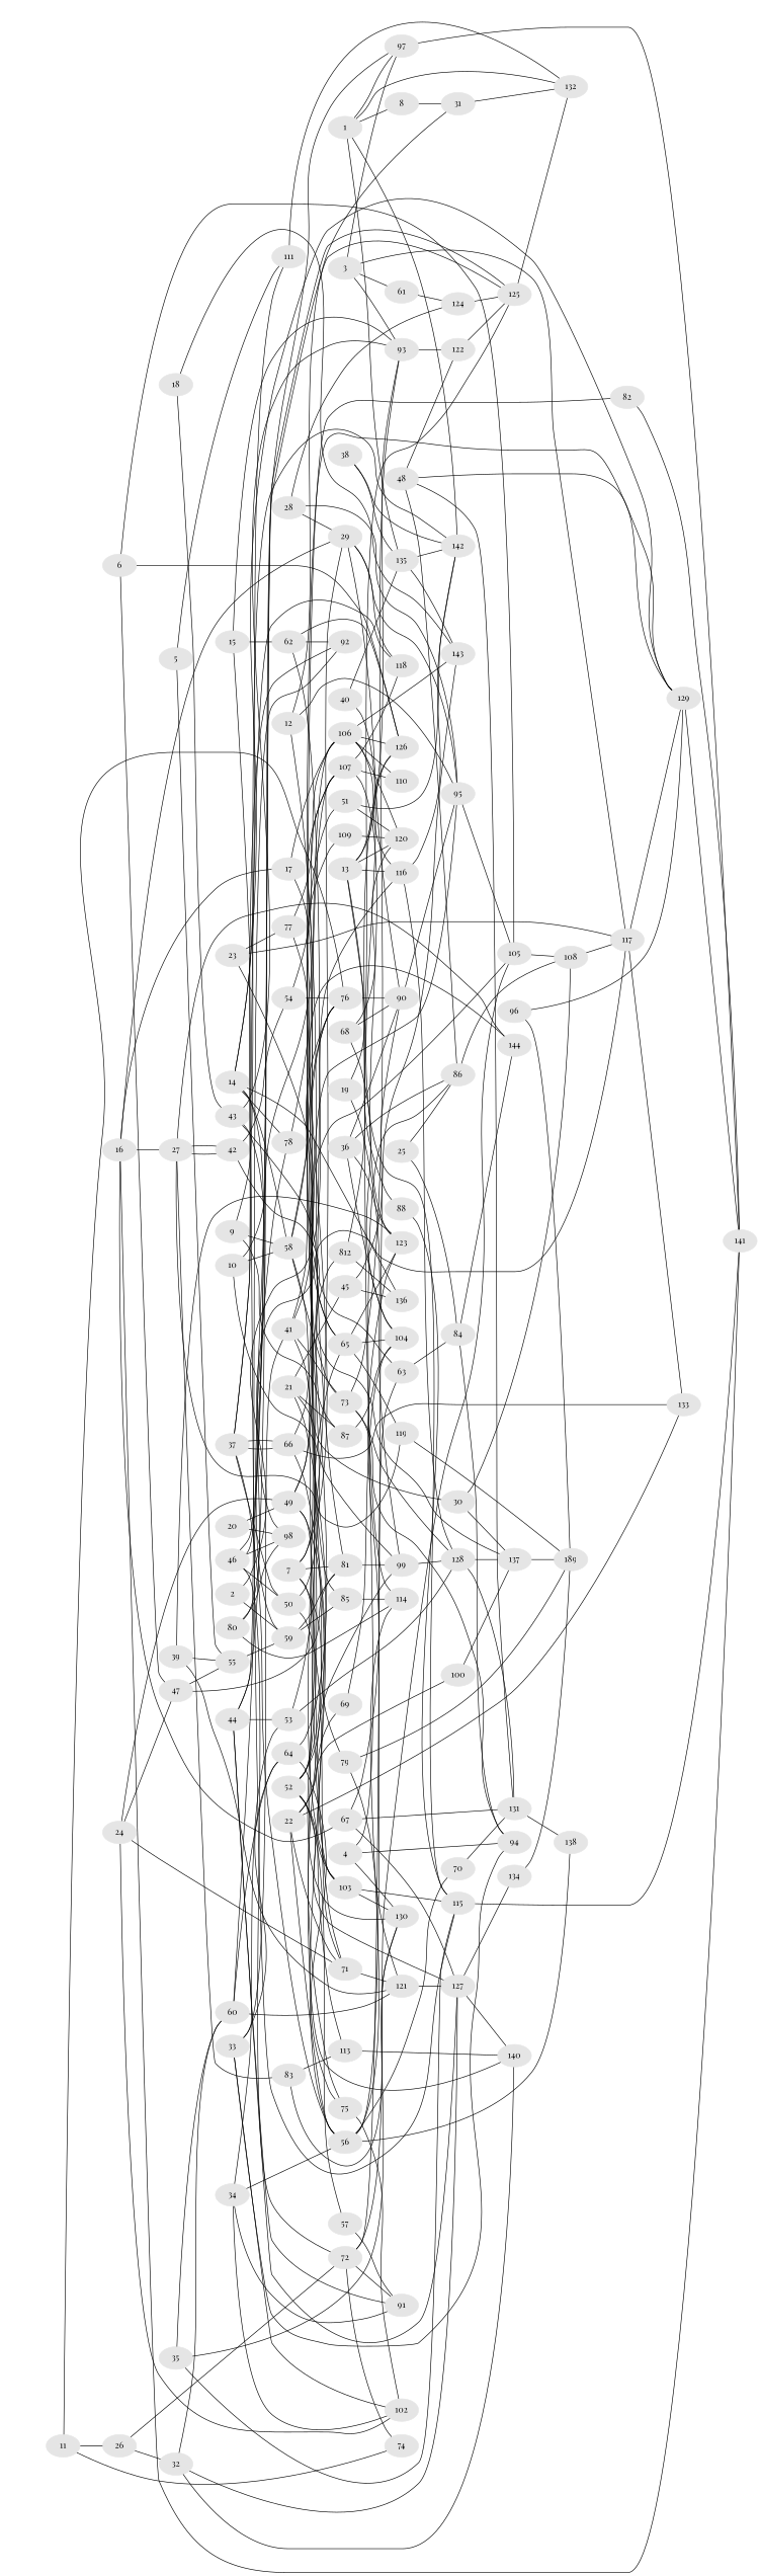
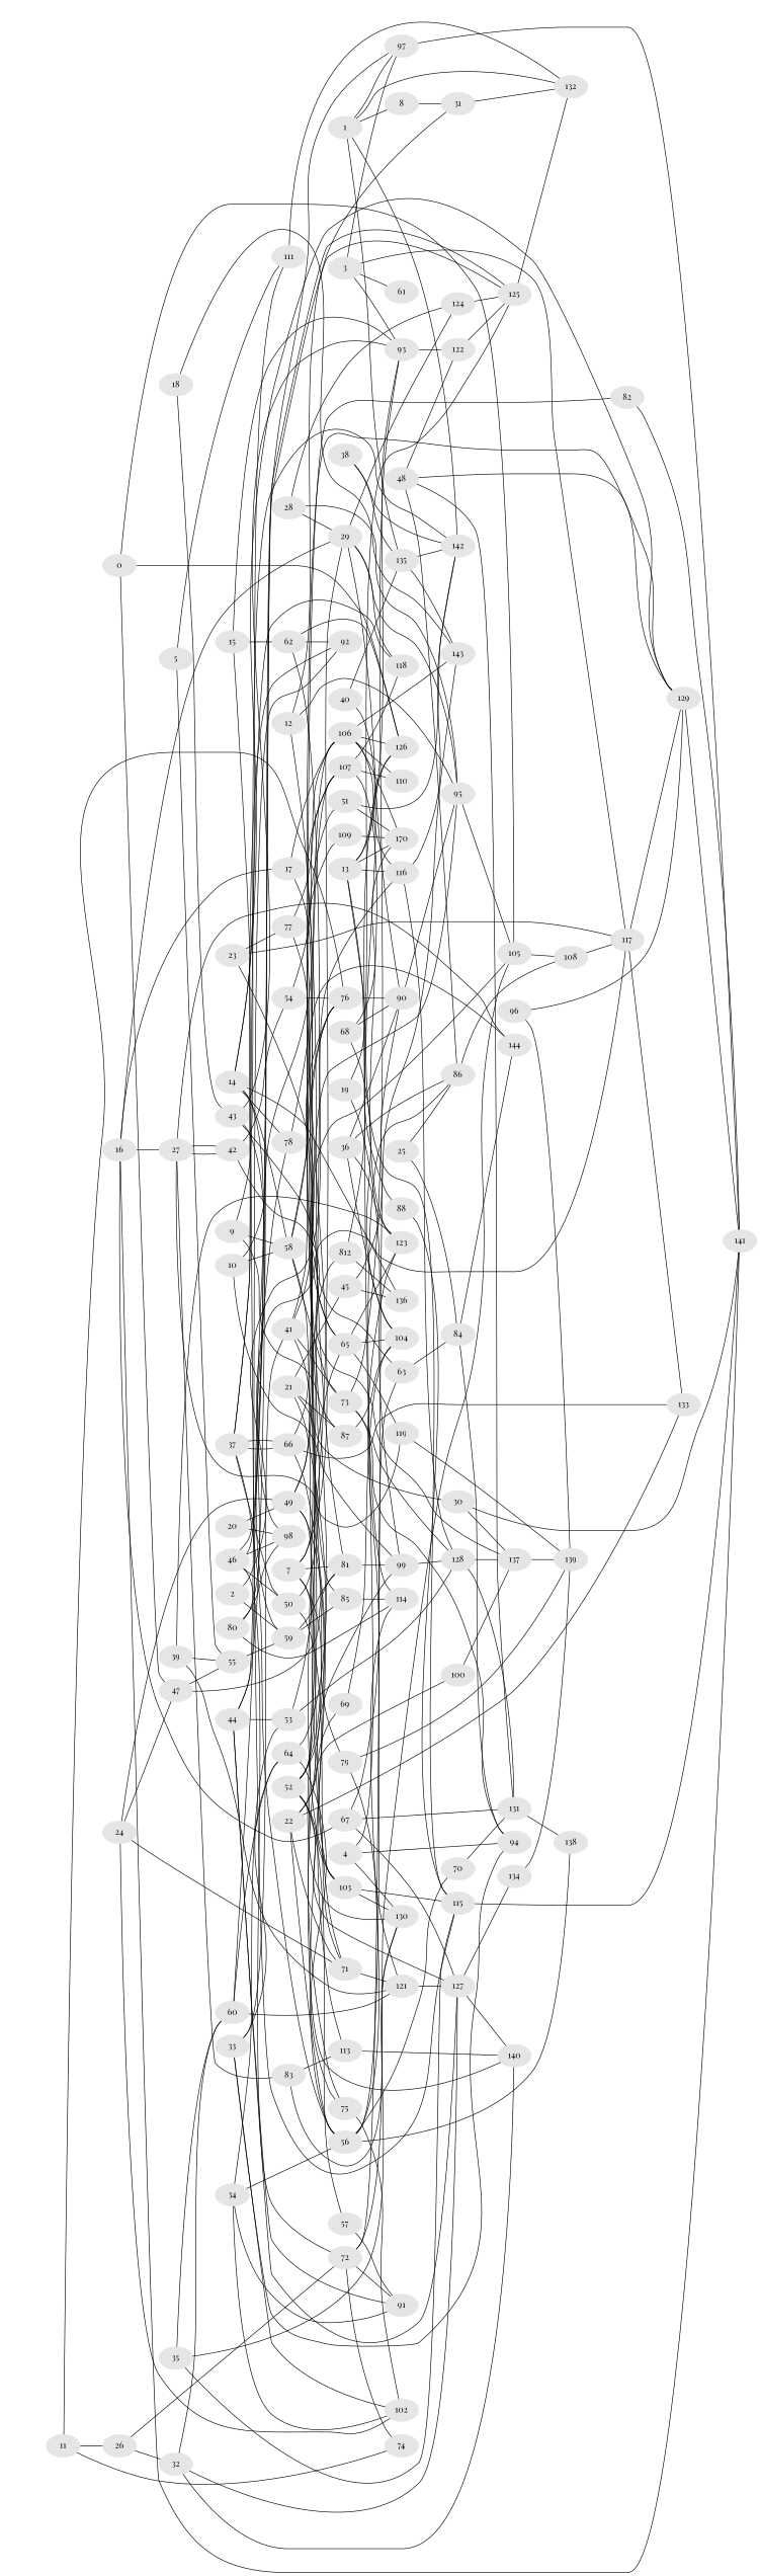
  graph {
    fontname="Playfair Display"
    rankdir=LR
    node [color=gray90 fontname="Playfair Display" style=filled]
    edge [fontname="Playfair Display"]
    1
    8
    97
    132
    135
    142
    31
    141
    143
    2
    59
    116
    81
    85
    128
    3
    61
    93
    117
    124
    122
    129
    133
    4
    86
    94
    130
    108
    5
    55
    111
-   6
+   6 [label=0]
    47
    105
    126
    7
    29
    51
    79
    95
    90
    118
-   120
+   120 [label=170]
    121
-   139 [label=189]
+   139
    99
    9
    58
    87
    144
    73
    103
    82
    104
    10
    107
    43
    65
    123
    110
    11
    26
    74
    76
    32
    72
    12
    13
    88
    114
    115
    14
    78
    98
    136
    109
    15
    62
    71
    92
    16
    17
    27
    67
    63
    106
    42
    83
    119
    127
    131
    84
    18
    19
    125
    20
    49
    56
    140
    21
    30
    45
    75
    137
    102
    22
    69
    100
    70
    138
    23
    77
    24
    25
    60
    91
    54
    113
    28
    64
    134
    33
    41
    34
    53
    35
    36
    37
    50
    66
    38
    39
    40
    44
    46
    48
    52
    57
    n139 [label=812]
    68
    80
    96
    1 -- 8
    1 -- 97
    1 -- 132
    1 -- 135
    1 -- 142
    8 -- 31
    97 -- 141
    135 -- 142
    135 -- 143
    31 -- 132
    2 -- 59
    2 -- 116
    59 -- 81
    59 -- 85
    116 -- 142
    116 -- 128
    81 -- 99
    85 -- 114
    128 -- 131
    128 -- 137
    3 -- 97
    3 -- 61
    3 -- 93
    3 -- 117
-   61 -- 124
+   29 -- 124
    93 -- 122
    117 -- 129
    117 -- 133
    124 -- 125
    122 -- 125
    129 -- 141
    4 -- 86
    4 -- 94
    4 -- 130
    86 -- 108
    108 -- 117
    5 -- 55
    5 -- 111
    55 -- 59
    111 -- 132
    6 -- 47
    6 -- 105
    6 -- 126
    47 -- 81
    47 -- 55
    105 -- 108
    7 -- 81
    7 -- 130
    7 -- 29
    7 -- 51
    7 -- 79
    29 -- 95
    29 -- 90
    29 -- 118
    51 -- 142
    51 -- 120
    79 -- 121
    79 -- 139
    95 -- 105
    90 -- 95
    121 -- 127
    99 -- 128
    9 -- 142
    9 -- 58
    9 -- 87
    58 -- 144
    58 -- 73
    58 -- 103
    58 -- 82
    87 -- 104
    73 -- 128
    73 -- 93
    73 -- 94
    103 -- 130
    103 -- 115
    82 -- 141
    10 -- 99
    10 -- 58
    10 -- 107
    107 -- 118
    107 -- 123
    107 -- 110
    43 -- 59
    43 -- 93
    43 -- 65
    65 -- 104
    65 -- 123
    65 -- 119
    11 -- 26
    11 -- 74
    11 -- 76
    26 -- 32
    26 -- 72
    76 -- 90
    32 -- 127
    32 -- 140
    32 -- 60
    72 -- 143
    72 -- 105
    72 -- 74
    72 -- 91
    12 -- 31
    12 -- 81
    12 -- 95
    13 -- 116
    13 -- 93
    13 -- 126
    13 -- 120
    13 -- 88
    13 -- 114
    88 -- 115
    115 -- 141
    14 -- 129
    14 -- 111
    14 -- 58
    14 -- 78
    14 -- 98
    14 -- 136
    78 -- 109
    109 -- 120
    15 -- 93
    15 -- 115
    15 -- 62
    62 -- 126
    62 -- 71
    62 -- 92
    71 -- 121
    16 -- 141
    16 -- 29
    16 -- 17
    16 -- 27
    16 -- 67
    17 -- 63
    17 -- 106
    27 -- 144
    27 -- 42
    27 -- 42
    27 -- 83
    27 -- 119
    67 -- 123
    67 -- 127
    67 -- 131
    63 -- 84
    106 -- 143
    106 -- 116
    106 -- 126
    106 -- 120
    106 -- 110
    42 -- 137
    42 -- 54
    83 -- 130
    83 -- 113
    119 -- 139
    127 -- 140
    127 -- 134
    131 -- 138
    84 -- 94
    84 -- 144
    18 -- 143
    18 -- 43
    19 -- 99
    19 -- 125
    125 -- 132
    20 -- 98
    20 -- 49
    49 -- 107
    49 -- 76
    49 -- 56
    49 -- 140
    56 -- 114
    56 -- 63
    56 -- 70
    56 -- 138
    21 -- 87
    21 -- 30
    21 -- 45
    21 -- 75
-   30 -- 108
+   30 -- 141
    30 -- 137
    45 -- 90
    45 -- 136
    75 -- 102
    137 -- 139
    22 -- 133
    22 -- 71
    22 -- 56
    22 -- 69
    22 -- 100
    69 -- 104
    100 -- 137
    70 -- 131
    23 -- 117
    23 -- 65
    23 -- 77
    77 -- 85
    77 -- 106
    24 -- 47
    24 -- 71
    24 -- 49
    24 -- 102
    25 -- 86
    25 -- 84
    60 -- 121
    60 -- 78
    60 -- 64
    54 -- 107
    54 -- 76
    113 -- 140
    28 -- 124
    28 -- 29
    28 -- 95
    64 -- 76
    64 -- 75
    134 -- 139
    33 -- 94
    33 -- 102
    33 -- 64
    33 -- 41
    41 -- 129
    41 -- 73
    41 -- 103
    41 -- 76
    34 -- 56
    34 -- 102
    34 -- 91
    34 -- 53
    53 -- 128
    53 -- 65
    35 -- 130
    35 -- 115
    35 -- 60
    36 -- 86
    36 -- 90
    36 -- 104
    36 -- 123
    37 -- 118
    37 -- 92
    37 -- 56
    37 -- 50
    37 -- 66
    37 -- 66
    50 -- 105
    50 -- 71
    66 -- 133
    66 -- 106
    66 -- 113
    38 -- 135
    38 -- 142
    39 -- 55
    39 -- 121
    39 -- 123
    40 -- 135
    40 -- 115
    44 -- 97
    44 -- 92
    44 -- 127
    44 -- 91
    44 -- 53
    46 -- 72
    46 -- 98
    46 -- 125
    46 -- 125
    46 -- 50
    48 -- 122
    48 -- 129
    48 -- 86
    48 -- 131
    52 -- 95
    52 -- 99
    52 -- 103
    52 -- 127
    52 -- 57
    52 -- n139
    57 -- 91
    n139 -- 126
    n139 -- 136
    68 -- 90
    68 -- 120
    68 -- 104
    80 -- 117
    80 -- 114
    80 -- 98
    96 -- 129
    96 -- 139
  }
